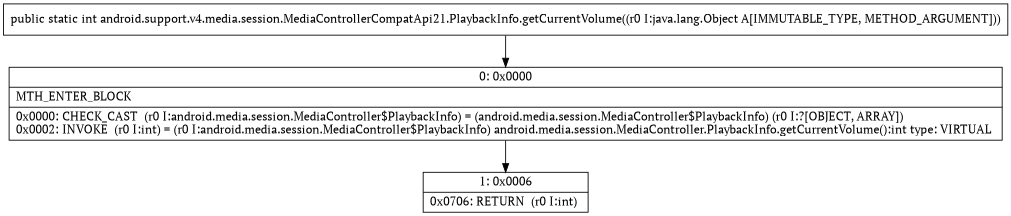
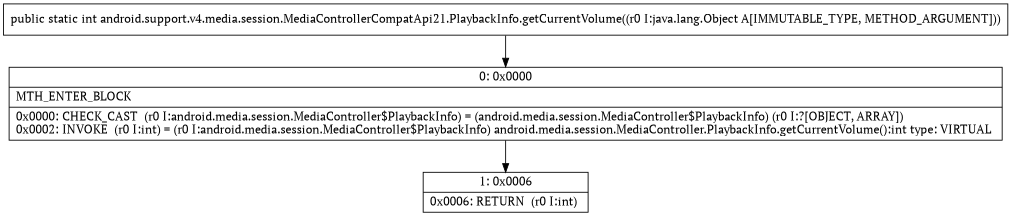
  digraph {
    fontname="PT Serif"
    node [shape=record fontname="PT Serif"]
    edge [fontname="PT Serif"]
    n1 [label="{0\:\ 0x0000|MTH_ENTER_BLOCK\l|0x0000: CHECK_CAST  (r0 I:android.media.session.MediaController$PlaybackInfo) = (android.media.session.MediaController$PlaybackInfo) (r0 I:?[OBJECT, ARRAY]) \l0x0002: INVOKE  (r0 I:int) = (r0 I:android.media.session.MediaController$PlaybackInfo) android.media.session.MediaController.PlaybackInfo.getCurrentVolume():int type: VIRTUAL \l}"]
-   n2 [label="{1\:\ 0x0006|0x0706: RETURN  (r0 I:int) \l}"]
+   n2 [label="{1\:\ 0x0006|0x0006: RETURN  (r0 I:int) \l}"]
    n3 [label="{public static int android.support.v4.media.session.MediaControllerCompatApi21.PlaybackInfo.getCurrentVolume((r0 I:java.lang.Object A[IMMUTABLE_TYPE, METHOD_ARGUMENT])) }"]
    n1 -> n2
    n3 -> n1
  }
